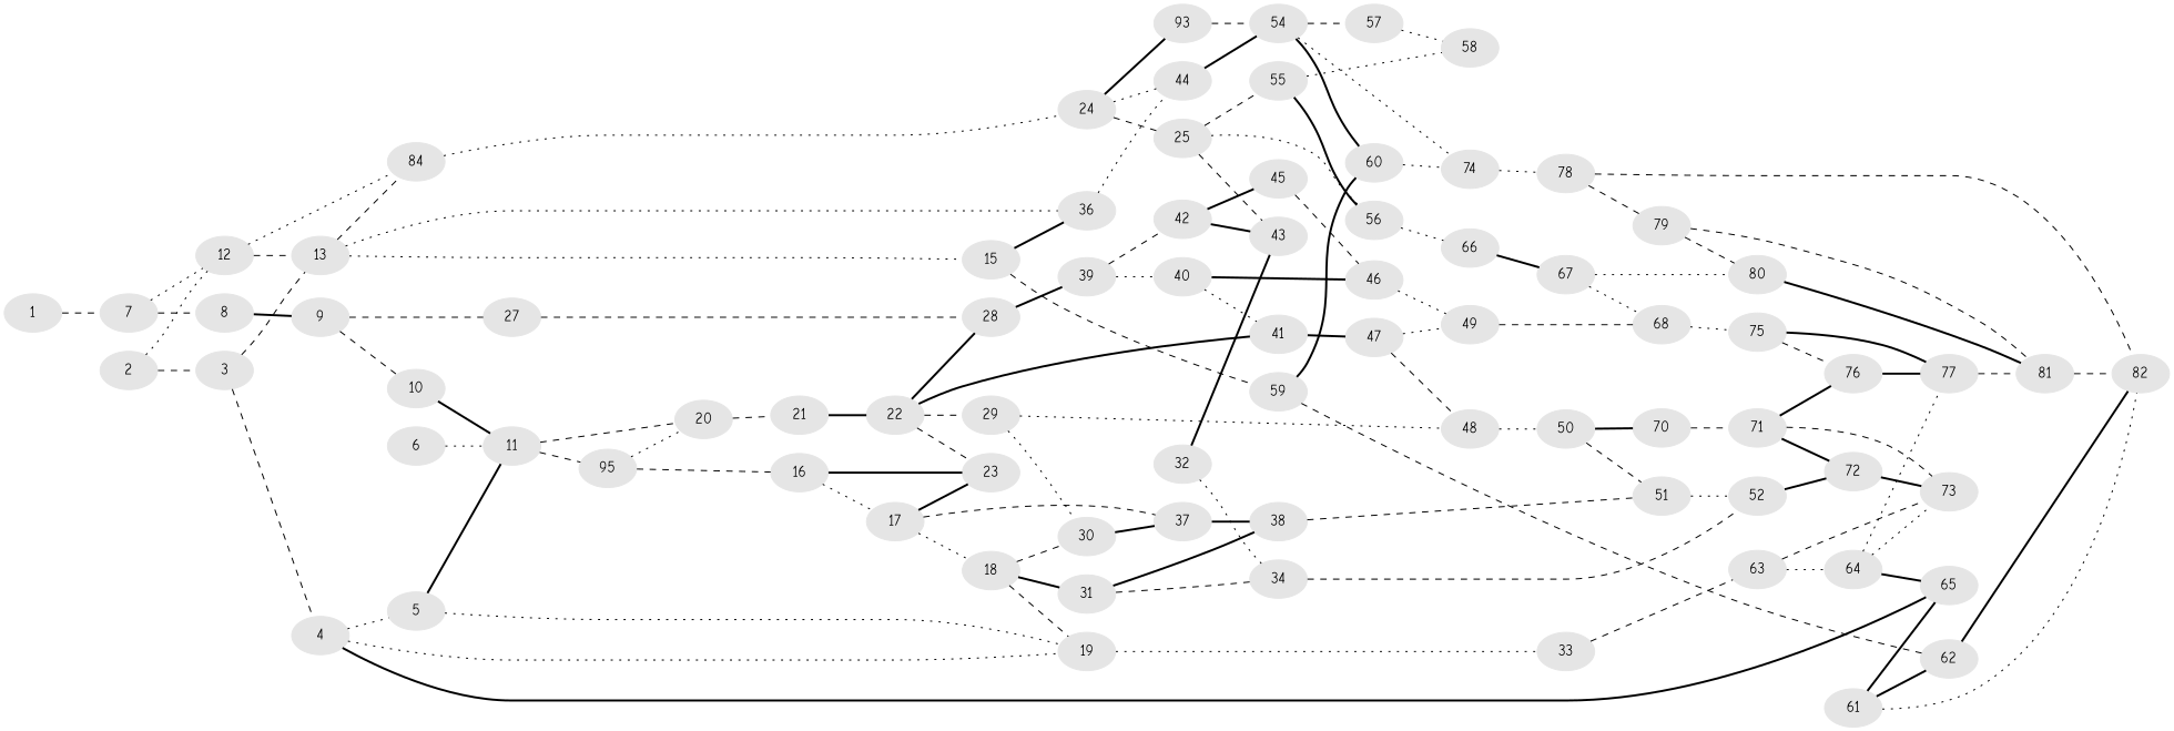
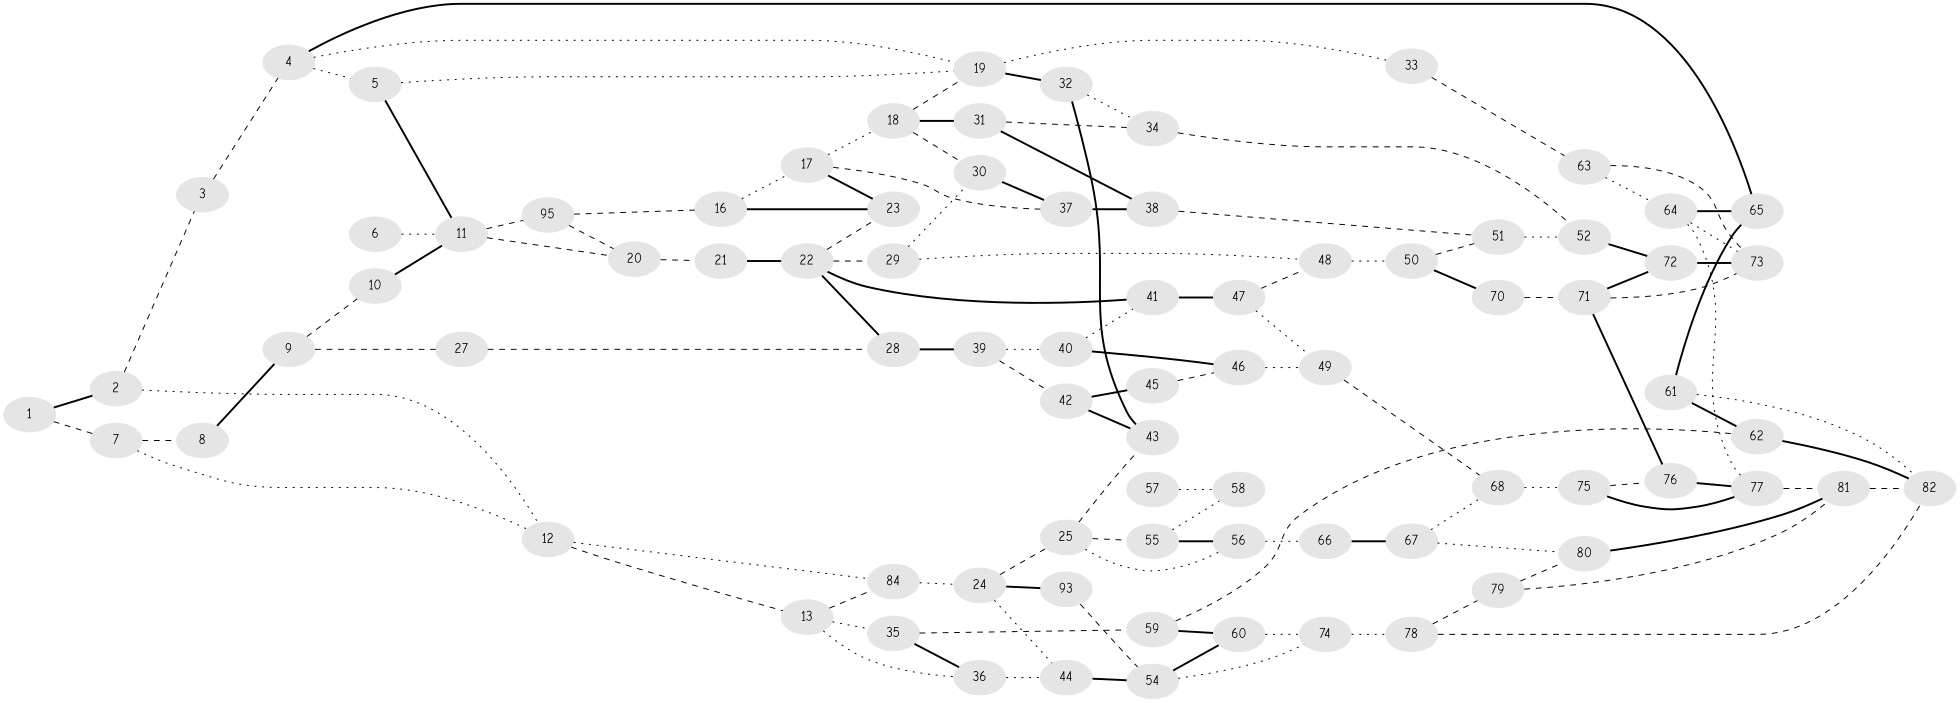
  graph {
    fontname="Comic Neue"
    rankdir=LR
    node [color=gray90 fontname="Comic Neue" style=filled]
    edge [fontname="Comic Neue" style=dashed weight=1.0]
    1
    2
    7
    3
    12
    8
    4
    13
    n9 [label=84]
    5
    19
    65
-   35 [label=15]
+   35
    36
    61
    62
    82
    11
    32
    33
    6
    n22 [label=95]
    20
    9
    10
    27
    28
    16
    21
    24
    59
    44
    25
    n34 [label=93]
    17
    23
    18
    37
    30
    31
    38
    34
    43
    63
    22
    29
    41
    39
    48
    47
    55
    56
    54
    58
    66
    42
    45
    40
    50
    52
    51
    64
    73
    72
    60
    46
    49
    57
    74
    68
    70
    75
    71
    78
    67
    77
    81
    80
    76
    79
+   1 -- 2 [style=bold]
    1 -- 7
    2 -- 3
    2 -- 12 [style=dotted]
    7 -- 12 [style=dotted]
    7 -- 8 [weight=2.0]
    3 -- 4
-   3 -- 13
    12 -- 13
    12 -- n9 [style=dotted]
    8 -- 9 [style=bold]
    4 -- 5 [style=dotted]
    4 -- 19 [style=dotted]
    4 -- 65 [style=bold]
    13 -- n9
    13 -- 35 [style=dotted]
    13 -- 36 [style=dotted]
    n9 -- 24 [style=dotted]
    5 -- 19 [style=dotted]
    5 -- 11 [style=bold]
+   19 -- 32 [style=bold]
    19 -- 33 [style=dotted]
    35 -- 36 [style=bold]
    35 -- 59
    36 -- 44 [style=dotted]
    61 -- 65 [style=bold]
    61 -- 62 [style=bold]
    61 -- 82 [style=dotted]
    62 -- 82 [style=bold]
    11 -- n22
    11 -- 20
    32 -- 34 [style=dotted]
    32 -- 43 [style=bold]
    33 -- 63
    6 -- 11 [style=dotted weight=2.0]
-   n22 -- 20 [style=dotted]
+   n22 -- 20
    n22 -- 16
    20 -- 21
    9 -- 10
    9 -- 27
    10 -- 11 [style=bold weight=2.0]
    27 -- 28
    28 -- 39 [style=bold]
    16 -- 17 [style=dotted]
    16 -- 23 [style=bold]
    21 -- 22 [style=bold weight=2.0]
    24 -- 44 [style=dotted]
    24 -- 25 [weight=2.0]
    24 -- n34 [style=bold weight=2.0]
    59 -- 62
    59 -- 60 [style=bold]
    44 -- 54 [style=bold]
    25 -- 43
    25 -- 55
    25 -- 56 [style=dotted]
    n34 -- 54
    17 -- 23 [style=bold]
    17 -- 18 [style=dotted weight=2.0]
    17 -- 37
    18 -- 19 [weight=2.0]
    18 -- 30
    18 -- 31 [style=bold weight=2.0]
    37 -- 38 [style=bold]
    30 -- 37 [style=bold]
    31 -- 38 [style=bold]
    31 -- 34
    38 -- 51
    34 -- 52
    63 -- 64 [style=dotted]
    63 -- 73
    22 -- 28 [style=bold]
    22 -- 23
    22 -- 29
    22 -- 41 [style=bold]
    29 -- 30 [style=dotted]
    29 -- 48 [style=dotted]
    41 -- 47 [style=bold]
    39 -- 42
    39 -- 40 [style=dotted]
    48 -- 50 [style=dotted]
    47 -- 48
    47 -- 49 [style=dotted]
    55 -- 56 [style=bold]
    55 -- 58 [style=dotted]
    56 -- 66 [style=dotted]
    54 -- 60 [style=bold]
-   54 -- 57 [weight=2.0]
    54 -- 74 [style=dotted]
    66 -- 67 [style=bold]
    42 -- 43 [style=bold weight=2.0]
    42 -- 45 [style=bold weight=2.0]
    45 -- 46
    40 -- 41 [style=dotted]
    40 -- 46 [style=bold]
    50 -- 51
    50 -- 70 [style=bold]
    52 -- 72 [style=bold]
    51 -- 52 [style=dotted]
    64 -- 65 [style=bold weight=2.0]
    64 -- 73 [style=dotted]
    64 -- 77 [style=dotted weight=2.0]
    72 -- 73 [style=bold]
    60 -- 74 [style=dotted]
    46 -- 49 [style=dotted]
    49 -- 68
    57 -- 58 [style=dotted]
    74 -- 78 [style=dotted weight=2.0]
    68 -- 75 [style=dotted]
    70 -- 71 [weight=2.0]
    75 -- 77 [style=bold]
    75 -- 76
    71 -- 73
    71 -- 72 [style=bold]
    71 -- 76 [style=bold]
    78 -- 82
    78 -- 79
    67 -- 68 [style=dotted]
    67 -- 80 [style=dotted]
    77 -- 81 [weight=2.0]
    81 -- 82 [weight=2.0]
    80 -- 81 [style=bold]
    76 -- 77 [style=bold]
    79 -- 81
    79 -- 80
  }
